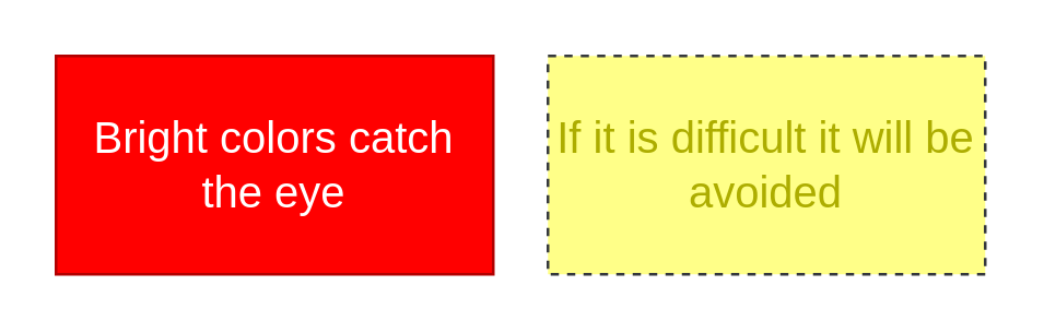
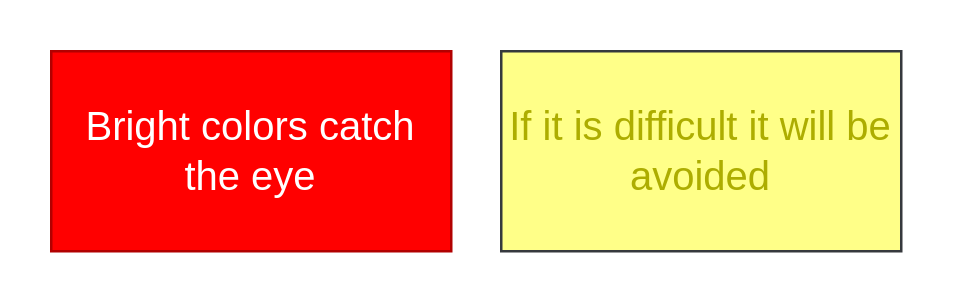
  <mxCell id="0" />
  <mxCell id="1" parent="0" />
  <mxCell id="2" value="&lt;font style=&quot;font-size: 16px;&quot;&gt;Bright colors catch the eye&lt;/font&gt;" style="rounded=0;whiteSpace=wrap;html=1;fillColor=#FF0000;fontColor=#ffffff;strokeColor=#B20000;" parent="1" vertex="1"><mxGeometry x="20" y="20" width="160" height="80" as="geometry" /></mxCell>
- <mxCell id="3" value="&lt;font color=&quot;#adad00&quot; style=&quot;font-size: 16px;&quot;&gt;If it is difficult it will be avoided&lt;/font&gt;" style="rounded=0;whiteSpace=wrap;html=1;fillColor=#ffff88;strokeColor=#36393d;dashed=1;" parent="1" vertex="1"><mxGeometry x="200" y="20" width="160" height="80" as="geometry" /></mxCell>
+ <mxCell id="3" value="&lt;font color=&quot;#adad00&quot; style=&quot;font-size: 16px;&quot;&gt;If it is difficult it will be avoided&lt;/font&gt;" style="rounded=0;whiteSpace=wrap;html=1;fillColor=#ffff88;strokeColor=#36393d;" parent="1" vertex="1"><mxGeometry x="200" y="20" width="160" height="80" as="geometry" /></mxCell>
